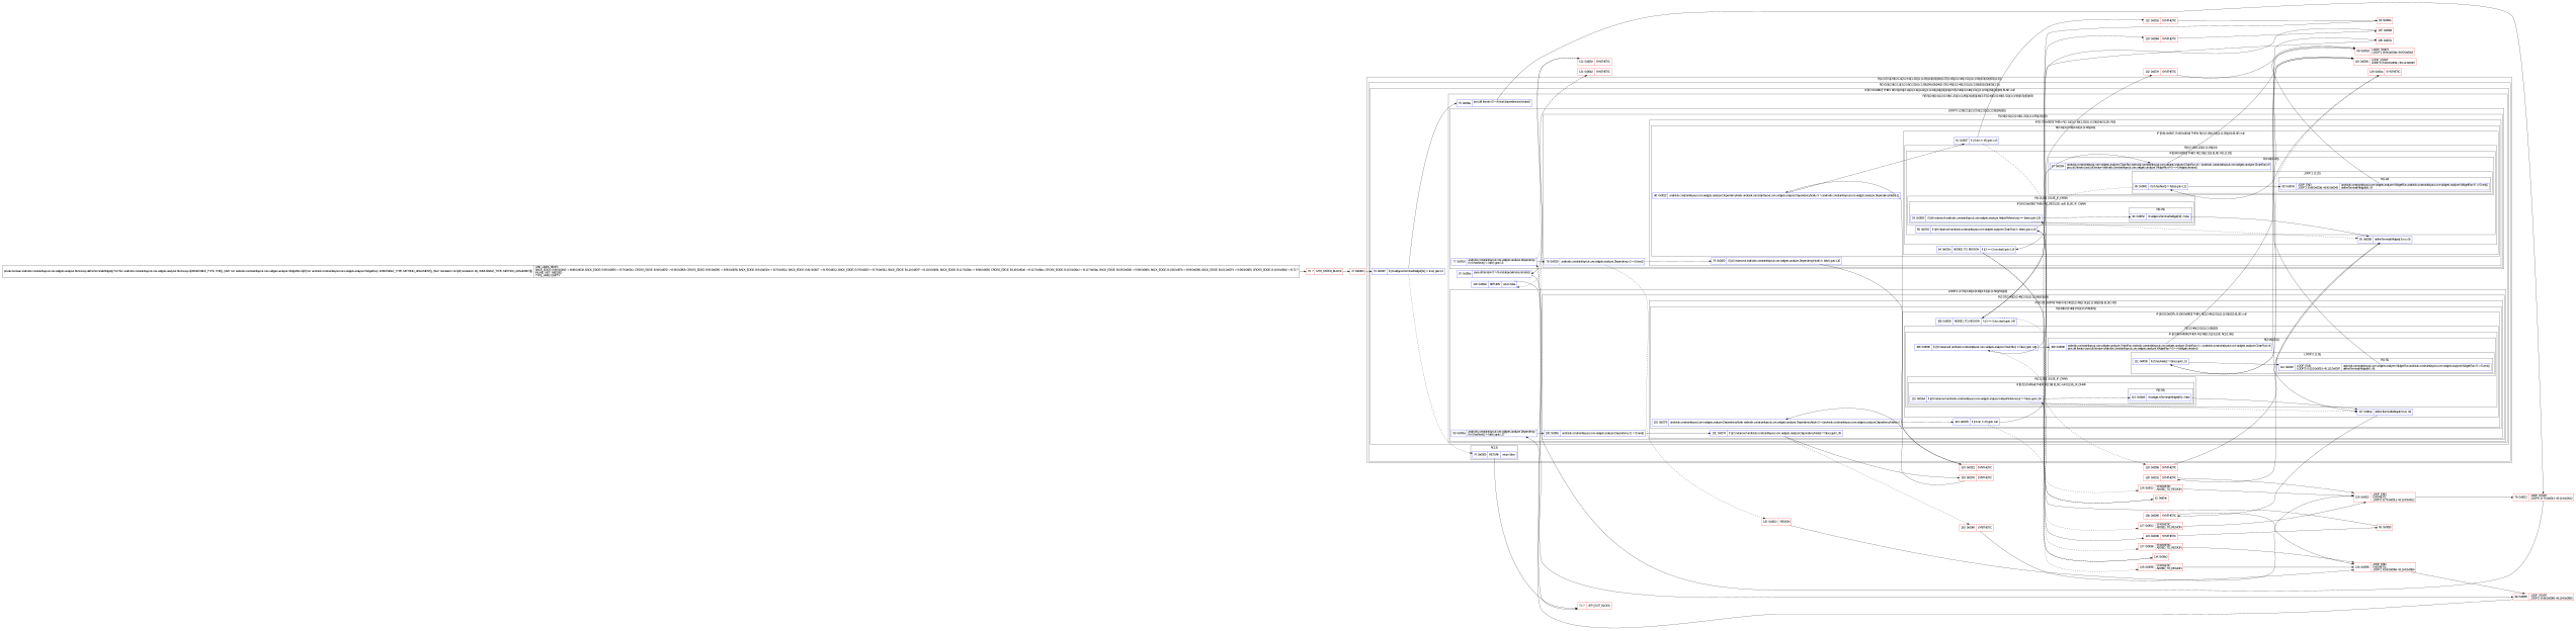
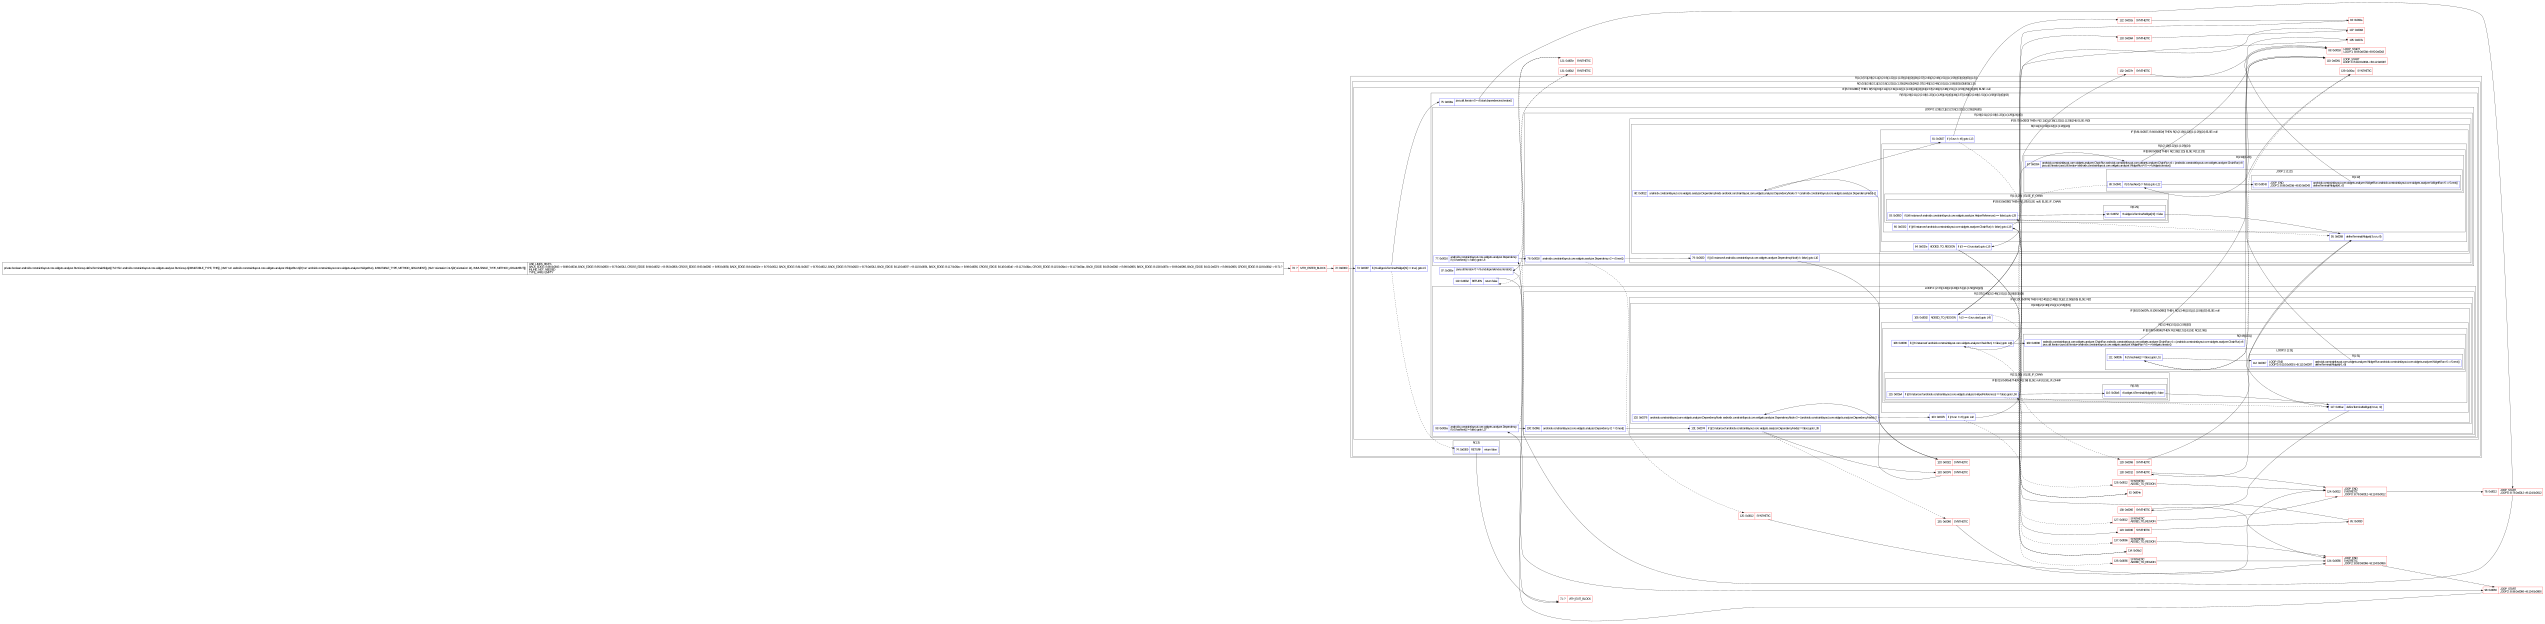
  digraph {
    fontname="Liberation Sans"
    rankdir=LR
    node [color=red fontname="Liberation Sans" shape=record]
    edge [fontname="Liberation Sans"]
    n1 [color=blue label="{90\:\ 0x0043|LOOP_END\lLOOP:1: B:88:0x003d\-\>B:90:0x0043\l|androidx.constraintlayout.core.widgets.analyzer.WidgetRun androidx.constraintlayout.core.widgets.analyzer.WidgetRun r6 = r5.next()\ldefineTerminalWidget(r6, r9)\l}"]
    n2 [color=blue label="{89\:\ 0x0041|if (r5.hasNext() != false) goto L22\l}"]
    n3 [color=blue label="{87\:\ 0x0034|androidx.constraintlayout.core.widgets.analyzer.ChainRun androidx.constraintlayout.core.widgets.analyzer.ChainRun r4 = (androidx.constraintlayout.core.widgets.analyzer.ChainRun) r8\ljava.util.Iterator java.util.Iterator\<androidx.constraintlayout.core.widgets.analyzer.WidgetRun\> r5 = r4.widgets.iterator()\l}"]
    n4 [color=blue label="{94\:\ 0x0052|r8.widget.isTerminalWidget[r9] = false\l}"]
    n5 [color=blue label="{93\:\ 0x0050|if ((r8 instanceof androidx.constraintlayout.core.widgets.analyzer.HelperReferences) == false) goto L29\l}"]
    n6 [color=blue label="{86\:\ 0x0032|if ((r8 instanceof androidx.constraintlayout.core.widgets.analyzer.ChainRun) != false) goto L19\l}"]
    n7 [color=blue label="{95\:\ 0x0058|defineTerminalWidget(r3.run, r9)\l}"]
    n8 [color=blue label="{81\:\ 0x0027|if (r3.run != r8) goto L13\l}"]
    n9 [color=blue label="{84\:\ 0x002e|ADDED_TO_REGION\l|if (r3 == r3.run.start) goto L16\l}"]
    n10 [color=blue label="{80\:\ 0x0022|androidx.constraintlayout.core.widgets.analyzer.DependencyNode androidx.constraintlayout.core.widgets.analyzer.DependencyNode r3 = (androidx.constraintlayout.core.widgets.analyzer.DependencyNode) r2\l}"]
    n11 [color=blue label="{79\:\ 0x0020|if ((r2 instanceof androidx.constraintlayout.core.widgets.analyzer.DependencyNode) != false) goto L10\l}"]
    n12 [color=blue label="{78\:\ 0x0018|androidx.constraintlayout.core.widgets.analyzer.Dependency r2 = r0.next()\l}"]
    n13 [color=blue label="{77\:\ 0x0016|androidx.constraintlayout.core.widgets.analyzer.Dependency \lif (r0.hasNext() != false) goto L8\l}"]
    n14 [color=blue label="{112\:\ 0x0097|LOOP_END\lLOOP:3: B:110:0x0091\-\>B:112:0x0097\l|androidx.constraintlayout.core.widgets.analyzer.WidgetRun androidx.constraintlayout.core.widgets.analyzer.WidgetRun r6 = r5.next()\ldefineTerminalWidget(r6, r9)\l}"]
    n15 [color=blue label="{111\:\ 0x0095|if (r5.hasNext() != false) goto L51\l}"]
    n16 [color=blue label="{109\:\ 0x0088|androidx.constraintlayout.core.widgets.analyzer.ChainRun androidx.constraintlayout.core.widgets.analyzer.ChainRun r4 = (androidx.constraintlayout.core.widgets.analyzer.ChainRun) r8\ljava.util.Iterator java.util.Iterator\<androidx.constraintlayout.core.widgets.analyzer.WidgetRun\> r5 = r4.widgets.iterator()\l}"]
    n17 [color=blue label="{116\:\ 0x00a6|r8.widget.isTerminalWidget[r9] = false\l}"]
    n18 [color=blue label="{115\:\ 0x00a4|if ((r8 instanceof androidx.constraintlayout.core.widgets.analyzer.HelperReferences) == false) goto L58\l}"]
    n19 [color=blue label="{108\:\ 0x0086|if ((r8 instanceof androidx.constraintlayout.core.widgets.analyzer.ChainRun) != false) goto L48\l}"]
    n20 [color=blue label="{117\:\ 0x00ac|defineTerminalWidget(r3.run, r9)\l}"]
    n21 [color=blue label="{103\:\ 0x007b|if (r3.run != r8) goto L42\l}"]
    n22 [color=blue label="{106\:\ 0x0082|ADDED_TO_REGION\l|if (r3 == r3.run.start) goto L45\l}"]
    n23 [color=blue label="{102\:\ 0x0076|androidx.constraintlayout.core.widgets.analyzer.DependencyNode androidx.constraintlayout.core.widgets.analyzer.DependencyNode r3 = (androidx.constraintlayout.core.widgets.analyzer.DependencyNode) r2\l}"]
    n24 [color=blue label="{101\:\ 0x0074|if ((r2 instanceof androidx.constraintlayout.core.widgets.analyzer.DependencyNode) != false) goto L39\l}"]
    n25 [color=blue label="{100\:\ 0x006c|androidx.constraintlayout.core.widgets.analyzer.Dependency r2 = r0.next()\l}"]
    n26 [color=blue label="{99\:\ 0x006a|androidx.constraintlayout.core.widgets.analyzer.Dependency \lif (r0.hasNext() != false) goto L37\l}"]
    n27 [color=blue label="{75\:\ 0x000a|java.util.Iterator r0 = r8.start.dependencies.iterator()\l\l}"]
    n28 [color=blue label="{97\:\ 0x005e|java.util.Iterator r0 = r8.end.dependencies.iterator()\l\l}"]
    n29 [color=blue label="{119\:\ 0x00b2|RETURN\l|return false\l}"]
    n30 [color=blue label="{73\:\ 0x0007|if (r8.widget.isTerminalWidget[r9] == true) goto L5\l}"]
    n31 [color=blue label="{74\:\ 0x0009|RETURN\l|return false\l}"]
    n32 [label="{88\:\ 0x003d|LOOP_START\lLOOP:1: B:88:0x003d\-\>B:90:0x0043\l}"]
    n33 [label="{129\:\ 0x0058|SYNTHETIC\l}"]
    n34 [label="{92\:\ 0x004e}"]
    n35 [label="{128\:\ 0x0012|SYNTHETIC\l}"]
    n36 [label="{122\:\ 0x002a|SYNTHETIC\l}"]
    n37 [label="{126\:\ 0x0012|SYNTHETIC\lADDED_TO_REGION\l}"]
    n38 [label="{123\:\ 0x0030|SYNTHETIC\l}"]
    n39 [label="{127\:\ 0x0012|SYNTHETIC\lADDED_TO_REGION\l}"]
    n40 [label="{120\:\ 0x0022|SYNTHETIC\l}"]
-   n41 [label="{125\:\ 0x0012|REGION\l}"]
+   n41 [label="{125\:\ 0x0012|SYNTHETIC\l}"]
    n42 [label="{121\:\ 0x005e|SYNTHETIC\l}"]
    n43 [label="{110\:\ 0x0091|LOOP_START\lLOOP:3: B:110:0x0091\-\>B:112:0x0097\l}"]
    n44 [label="{139\:\ 0x00ac|SYNTHETIC\l}"]
    n45 [label="{114\:\ 0x00a2}"]
    n46 [label="{138\:\ 0x0066|SYNTHETIC\l}"]
    n47 [label="{132\:\ 0x007e|SYNTHETIC\l}"]
    n48 [label="{136\:\ 0x0066|SYNTHETIC\lADDED_TO_REGION\l}"]
    n49 [label="{133\:\ 0x0084|SYNTHETIC\l}"]
    n50 [label="{137\:\ 0x0066|SYNTHETIC\lADDED_TO_REGION\l}"]
    n51 [label="{130\:\ 0x0076|SYNTHETIC\l}"]
    n52 [label="{135\:\ 0x0066|SYNTHETIC\l}"]
    n53 [label="{131\:\ 0x00b2|SYNTHETIC\l}"]
    n54 [label="{76\:\ 0x0012|LOOP_START\lLOOP:0: B:76:0x0012\-\>B:124:0x0012\l}"]
    n55 [label="{98\:\ 0x0066|LOOP_START\lLOOP:2: B:98:0x0066\-\>B:134:0x0066\l}"]
    n56 [label="{71\:\ ?|MTH_EXIT_BLOCK\l}"]
    n57 [label="{124\:\ 0x0012|LOOP_END\lSYNTHETIC\lLOOP:0: B:76:0x0012\-\>B:124:0x0012\l}"]
    n58 [label="{83\:\ 0x002a}"]
    n59 [label="{85\:\ 0x0030}"]
    n60 [label="{134\:\ 0x0066|LOOP_END\lSYNTHETIC\lLOOP:2: B:98:0x0066\-\>B:134:0x0066\l}"]
    n61 [label="{105\:\ 0x007e}"]
    n62 [label="{107\:\ 0x0084}"]
    n63 [label="{70\:\ ?|MTH_ENTER_BLOCK\l}"]
    n64 [label="{72\:\ 0x0000}"]
    n65 [label="{private boolean androidx.constraintlayout.core.widgets.analyzer.RunGroup.defineTerminalWidget((r7v0 'this' androidx.constraintlayout.core.widgets.analyzer.RunGroup A[IMMUTABLE_TYPE, THIS]), (r8v0 'run' androidx.constraintlayout.core.widgets.analyzer.WidgetRun A[D('run' androidx.constraintlayout.core.widgets.analyzer.WidgetRun), IMMUTABLE_TYPE, METHOD_ARGUMENT]), (r9v0 'orientation' int A[D('orientation' int), IMMUTABLE_TYPE, METHOD_ARGUMENT]))  | USE_LINES_HINTS\lBACK_EDGE: B:90:0x0043 \-\> B:88:0x003d, BACK_EDGE: B:95:0x0058 \-\> B:76:0x0012, CROSS_EDGE: B:94:0x0052 \-\> B:95:0x0058, CROSS_EDGE: B:93:0x0050 \-\> B:95:0x0058, BACK_EDGE: B:84:0x002e \-\> B:76:0x0012, BACK_EDGE: B:81:0x0027 \-\> B:76:0x0012, BACK_EDGE: B:79:0x0020 \-\> B:76:0x0012, BACK_EDGE: B:112:0x0097 \-\> B:110:0x0091, BACK_EDGE: B:117:0x00ac \-\> B:98:0x0066, CROSS_EDGE: B:116:0x00a6 \-\> B:117:0x00ac, CROSS_EDGE: B:115:0x00a4 \-\> B:117:0x00ac, BACK_EDGE: B:106:0x0082 \-\> B:98:0x0066, BACK_EDGE: B:103:0x007b \-\> B:98:0x0066, BACK_EDGE: B:101:0x0074 \-\> B:98:0x0066, CROSS_EDGE: B:119:0x00b2 \-\> B:71:?\lINLINE_NOT_NEEDED\lTYPE_VARS: EMPTY\l}" color=""]
    subgraph cluster_1 {
      label="R(1:(2:(5:5|(2:8|(2:11|(2:(2:19|(1:22))(1:(1:29))|24))(0))|34|(2:37|(2:40|(2:(2:48|(1:51))(1:(1:58))|53))(0))|63)|(1:3)))"
      subgraph cluster_2 {
        label="R(2:(5:5|(2:8|(2:11|(2:(2:19|(1:22))(1:(1:29))|24))(0))|34|(2:37|(2:40|(2:(2:48|(1:51))(1:(1:58))|53))(0))|63)|(1:3))"
        subgraph cluster_3 {
          label="IF [B:73:0x0007] THEN: R(5:5|(2:8|(2:11|(2:(2:19|(1:22))(1:(1:29))|24))(0))|34|(2:37|(2:40|(2:(2:48|(1:51))(1:(1:58))|53))(0))|63) ELSE: null"
          n30
          subgraph cluster_4 {
            label="R(5:5|(2:8|(2:11|(2:(2:19|(1:22))(1:(1:29))|24))(0))|34|(2:37|(2:40|(2:(2:48|(1:51))(1:(1:58))|53))(0))|63)"
            n27
            n28
            n29
            subgraph cluster_5 {
              label="LOOP:0: (2:8|(2:11|(2:(2:19|(1:22))(1:(1:29))|24))(0))"
              n13
              subgraph cluster_6 {
                label="R(2:8|(2:11|(2:(2:19|(1:22))(1:(1:29))|24))(0))"
                n12
                subgraph cluster_7 {
                  label="IF [B:79:0x0020] THEN: R(2:11|(2:(2:19|(1:22))(1:(1:29))|24)) ELSE: R(0)"
                  n11
                  subgraph cluster_8 {
                    label="R(2:11|(2:(2:19|(1:22))(1:(1:29))|24))"
                    n10
                    subgraph cluster_9 {
                      label="IF [B:81:0x0027, B:84:0x002e] THEN: R(2:(2:19|(1:22))(1:(1:29))|24) ELSE: null"
                      n8
                      n9
                      subgraph cluster_10 {
                        label="R(2:(2:19|(1:22))(1:(1:29))|24)"
                        n7
                        subgraph cluster_11 {
                          label="IF [B:86:0x0032] THEN: R(2:19|(1:22)) ELSE: R(1:(1:29))"
                          n6
                          subgraph cluster_12 {
                            label="R(2:19|(1:22))"
                            n3
                            subgraph cluster_13 {
                              label="LOOP:1: (1:22)"
                              n2
                              subgraph cluster_14 {
                                label="R(1:22)"
                                n1
                              }
                            }
                          }
                          subgraph cluster_15 {
                            label="R(1:(1:29)) | ELSE_IF_CHAIN\l"
                            subgraph cluster_16 {
                              label="IF [B:93:0x0050] THEN: R(1:29) ELSE: null | ELSE_IF_CHAIN\l"
                              n5
                              subgraph cluster_17 {
                                label="R(1:29)"
                                n4
                              }
                            }
                          }
                        }
                      }
                    }
                  }
                  subgraph cluster_18 {
                    label="R(0)"
                  }
                }
              }
            }
            subgraph cluster_19 {
              label="LOOP:2: (2:37|(2:40|(2:(2:48|(1:51))(1:(1:58))|53))(0))"
              n26
              subgraph cluster_20 {
                label="R(2:37|(2:40|(2:(2:48|(1:51))(1:(1:58))|53))(0))"
                n25
                subgraph cluster_21 {
                  label="IF [B:101:0x0074] THEN: R(2:40|(2:(2:48|(1:51))(1:(1:58))|53)) ELSE: R(0)"
                  n24
                  subgraph cluster_22 {
                    label="R(2:40|(2:(2:48|(1:51))(1:(1:58))|53))"
                    n23
                    subgraph cluster_23 {
                      label="IF [B:103:0x007b, B:106:0x0082] THEN: R(2:(2:48|(1:51))(1:(1:58))|53) ELSE: null"
                      n21
                      n22
                      subgraph cluster_24 {
                        label="R(2:(2:48|(1:51))(1:(1:58))|53)"
                        n20
                        subgraph cluster_25 {
                          label="IF [B:108:0x0086] THEN: R(2:48|(1:51)) ELSE: R(1:(1:58))"
                          n19
                          subgraph cluster_26 {
                            label="R(2:48|(1:51))"
                            n16
                            subgraph cluster_27 {
                              label="LOOP:3: (1:51)"
                              n15
                              subgraph cluster_28 {
                                label="R(1:51)"
                                n14
                              }
                            }
                          }
                          subgraph cluster_29 {
                            label="R(1:(1:58)) | ELSE_IF_CHAIN\l"
                            subgraph cluster_30 {
                              label="IF [B:115:0x00a4] THEN: R(1:58) ELSE: null | ELSE_IF_CHAIN\l"
                              n18
                              subgraph cluster_31 {
                                label="R(1:58)"
                                n17
                              }
                            }
                          }
                        }
                      }
                    }
                  }
                  subgraph cluster_32 {
                    label="R(0)"
                  }
                }
              }
            }
          }
        }
        subgraph cluster_33 {
          label="R(1:3)"
          n31
        }
      }
    }
    n1 -> n32
    n2 -> n1
    n2 -> n33 [style=dashed]
    n3 -> n32
    n4 -> n7
    n5 -> n4
    n5 -> n7 [style=dashed]
    n6 -> n3
    n6 -> n34 [style=dashed]
    n7 -> n35
    n8 -> n36
    n8 -> n37 [style=dashed]
    n9 -> n38
    n9 -> n39 [style=dashed]
    n10 -> n8
    n11 -> n40
    n12 -> n11
    n12 -> n41 [style=dashed]
    n13 -> n12
    n13 -> n42 [style=dashed]
    n14 -> n43
    n15 -> n14
    n15 -> n44 [style=dashed]
    n16 -> n43
    n17 -> n20
    n18 -> n17
    n18 -> n20 [style=dashed]
    n19 -> n16
    n19 -> n45 [style=dashed]
    n20 -> n46
    n21 -> n47
    n21 -> n48 [style=dashed]
    n22 -> n49
    n22 -> n50 [style=dashed]
    n23 -> n21
    n24 -> n51
    n24 -> n52 [style=dashed]
    n25 -> n24
    n26 -> n25
    n26 -> n53 [style=dashed]
    n27 -> n54
    n28 -> n55
    n29 -> n56
    n30 -> n27
    n30 -> n31 [style=dashed]
    n31 -> n56
    n32 -> n2
    n33 -> n7
    n34 -> n5
    n35 -> n57
    n36 -> n58
    n37 -> n57
    n38 -> n59
    n39 -> n57
    n40 -> n10
    n41 -> n57
    n42 -> n28
    n43 -> n15
    n44 -> n20
    n45 -> n18
    n46 -> n60
    n47 -> n61
    n48 -> n60
    n49 -> n62
    n50 -> n60
    n51 -> n23
    n52 -> n60
    n53 -> n29 [style=dashed]
    n54 -> n13
    n55 -> n26
    n57 -> n54
    n58 -> n9
    n59 -> n6
    n60 -> n55
    n61 -> n22
    n62 -> n19
    n63 -> n64
    n64 -> n30
    n65 -> n63
  }
